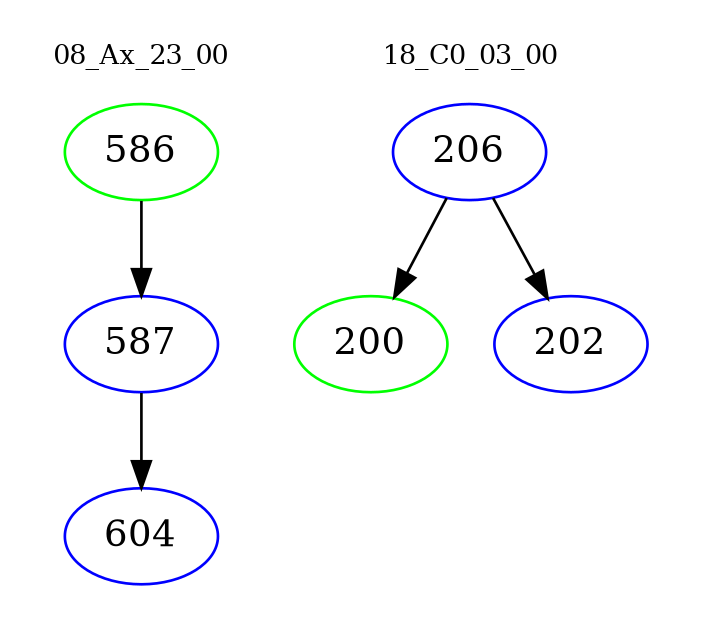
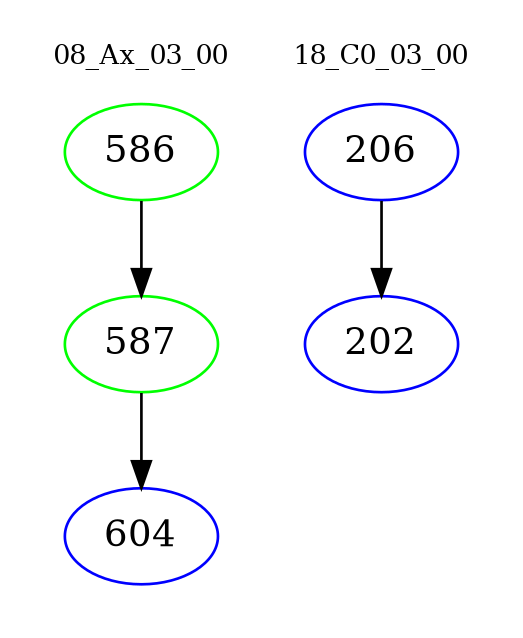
  digraph {
    node [color=green]
    edge [color=black]
    n1 [label=586]
-   n2 [color=blue label=587]
+   n2 [label=587]
    n3 [color=blue label=604]
    n4 [color=blue label=206]
-   n5 [label=200]
    n6 [color=blue label=202]
    subgraph cluster_1 {
      color=white
      fontsize=10
-     label="08_Ax_23_00"
+     label="08_Ax_03_00"
      n1
      n2
      n3
    }
    subgraph cluster_2 {
      color=white
      fontsize=10
      label="18_C0_03_00"
      n4
-     n5
      n6
    }
    n1 -> n2
    n2 -> n3
-   n4 -> n5
    n4 -> n6
  }
